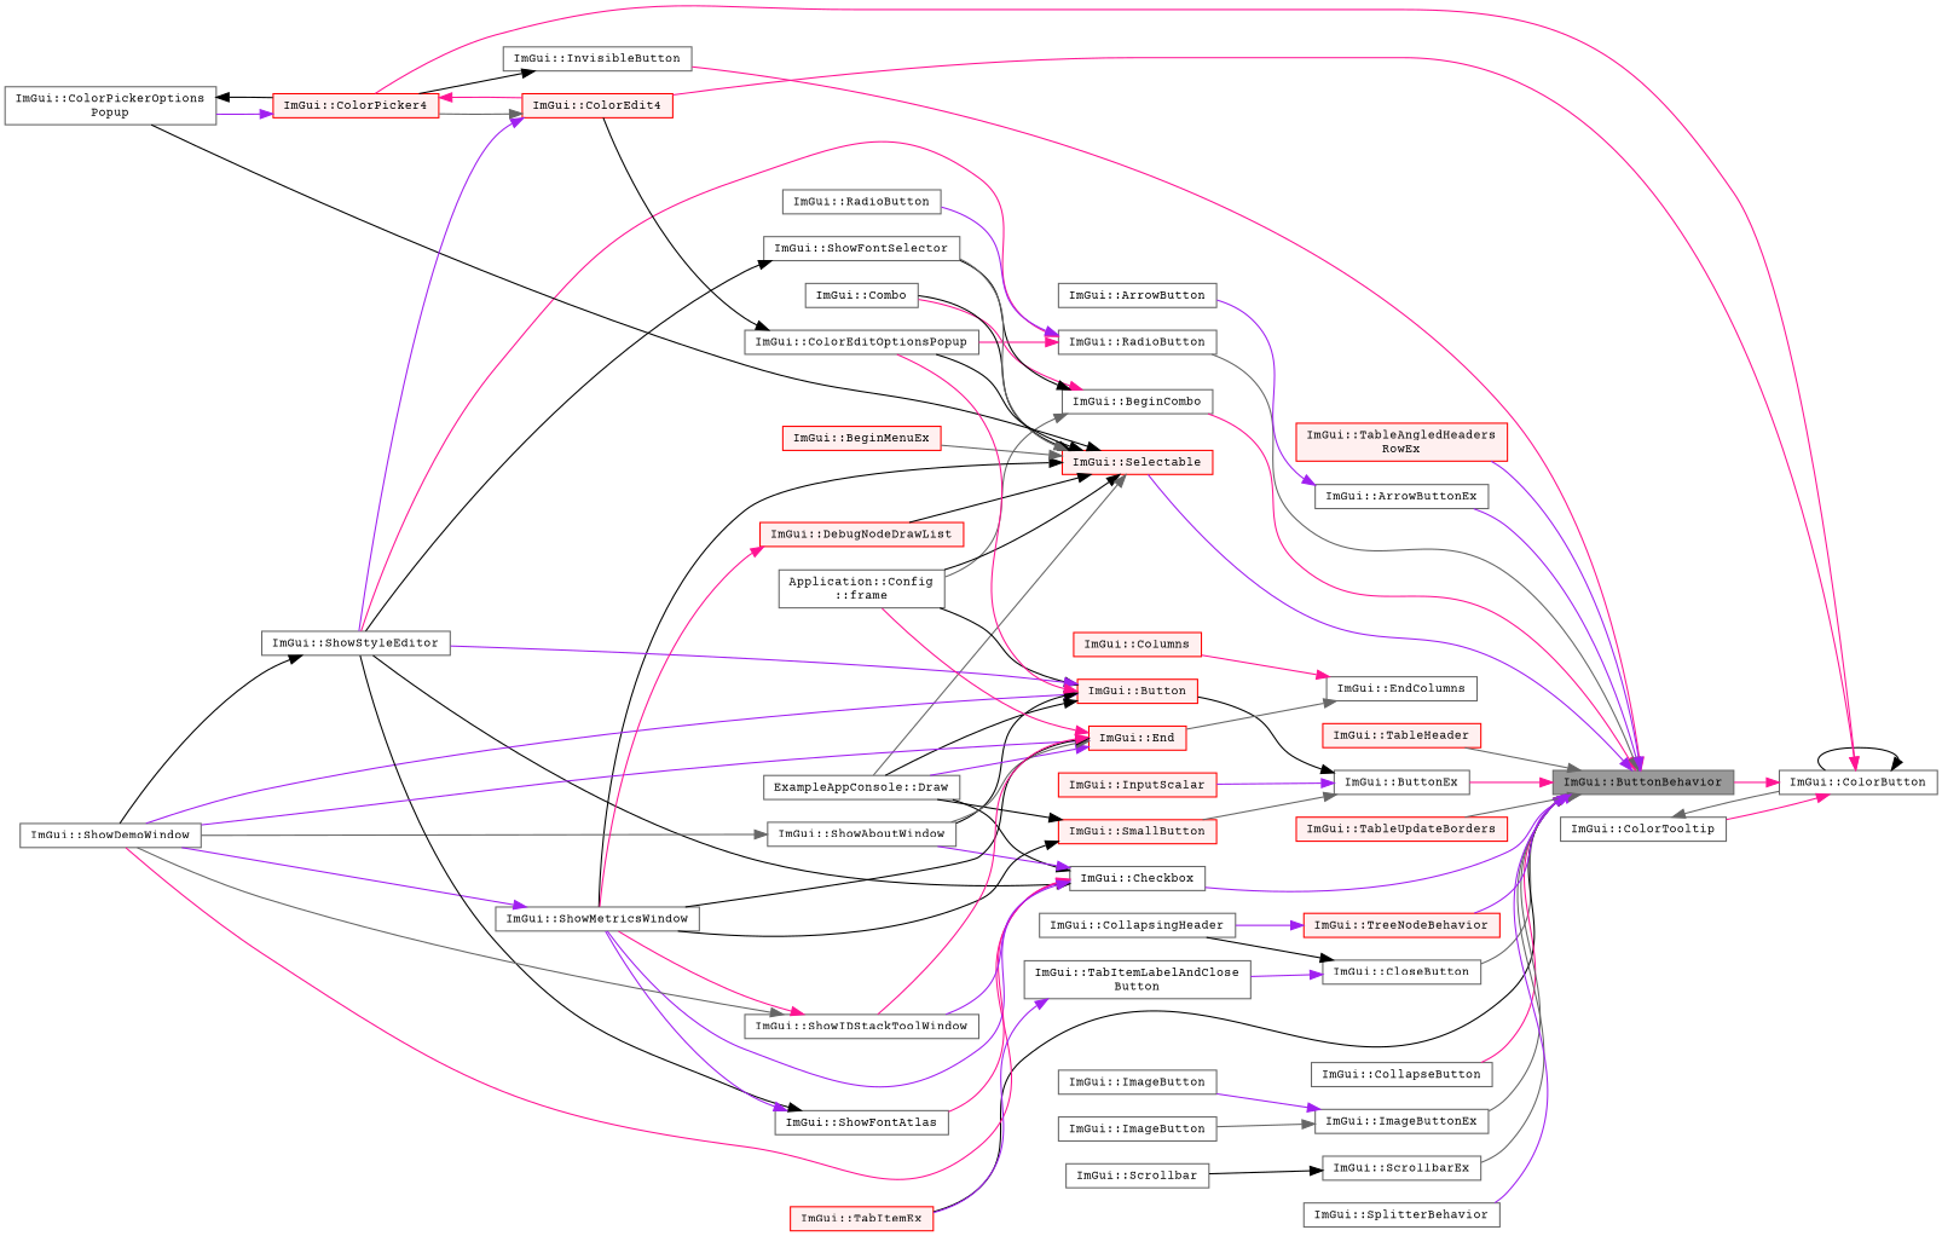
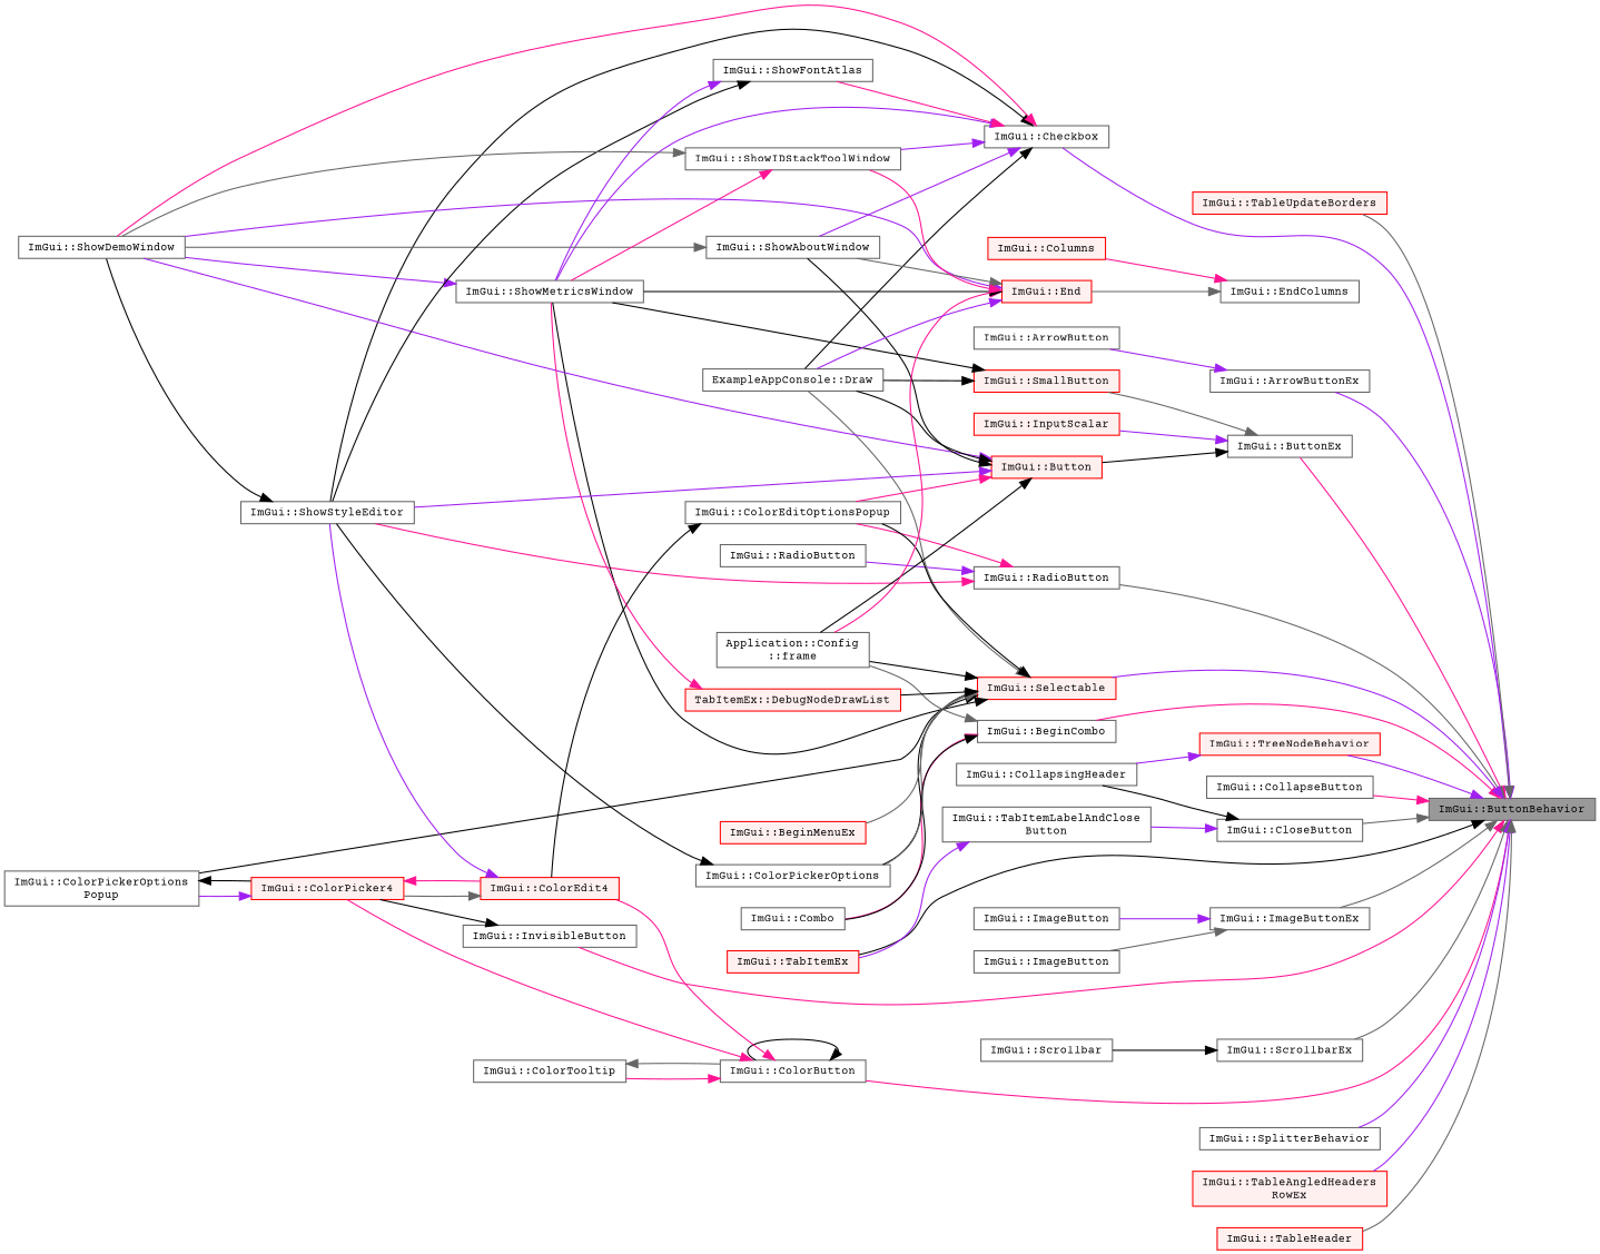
  digraph {
    fontname="Courier Prime"
    rankdir=RL
    node [color=grey40 fillcolor=white fontname="Courier Prime" fontsize=10 shape=box style=filled]
    edge [color=black dir=back fontname="Courier Prime" fontsize=10 labelfontname=Helvetica labelfontsize=10 style=solid]
    n1 [color=gray40 fillcolor=grey60 fontcolor=black height=0.2 label="ImGui::ButtonBehavior" width=0.4]
    n2 [height=0.2 label="ImGui::ArrowButtonEx" width=0.4]
    n3 [height=0.2 label="ImGui::BeginCombo" width=0.4]
    n4 [height=0.2 label="ImGui::ButtonEx" width=0.4]
    n5 [height=0.2 label="ImGui::Checkbox" width=0.4]
    n6 [height=0.2 label="ImGui::CloseButton" width=0.4]
    n7 [color=red fillcolor="#FFF0F0" height=0.2 label="ImGui::TabItemEx" width=0.4]
    n8 [height=0.2 label="ImGui::CollapseButton" width=0.4]
    n9 [height=0.2 label="ImGui::ColorButton" width=0.4]
    n10 [height=0.2 label="ImGui::ImageButtonEx" width=0.4]
    n11 [height=0.2 label="ImGui::InvisibleButton" width=0.4]
    n12 [height=0.2 label="ImGui::RadioButton" width=0.4]
    n13 [height=0.2 label="ImGui::ScrollbarEx" width=0.4]
    n14 [color=red fillcolor="#FFF0F0" height=0.2 label="ImGui::Selectable" width=0.4]
    n15 [height=0.2 label="ImGui::SplitterBehavior" width=0.4]
    n16 [color=red fillcolor="#FFF0F0" height=0.2 label="ImGui::TableAngledHeaders\lRowEx" width=0.4]
    n17 [color=red fillcolor="#FFF0F0" height=0.2 label="ImGui::TableHeader" width=0.4]
    n18 [color=red fillcolor="#FFF0F0" height=0.2 label="ImGui::TableUpdateBorders" width=0.4]
    n19 [color=red fillcolor="#FFF0F0" height=0.2 label="ImGui::TreeNodeBehavior" width=0.4]
    n20 [height=0.2 label="ImGui::ArrowButton" width=0.4]
    n21 [height=0.2 label="ImGui::Combo" width=0.4]
    n22 [height=0.2 label="Application::Config\l::frame" width=0.4]
-   n23 [height=0.2 label="ImGui::ShowFontSelector" width=0.4]
+   n23 [height=0.2 label="ImGui::ColorPickerOptions" width=0.4]
    n24 [color=red fillcolor="#FFF0F0" height=0.2 label="ImGui::Button" width=0.4]
    n25 [color=red fillcolor="#FFF0F0" height=0.2 label="ImGui::InputScalar" width=0.4]
    n26 [color=red fillcolor="#FFF0F0" height=0.2 label="ImGui::SmallButton" width=0.4]
    n27 [height=0.2 label="ImGui::ShowStyleEditor" width=0.4]
    n28 [height=0.2 label="ImGui::ShowDemoWindow" width=0.4]
    n29 [height=0.2 label="ExampleAppConsole::Draw" width=0.4]
    n30 [height=0.2 label="ImGui::ShowAboutWindow" width=0.4]
    n31 [height=0.2 label="ImGui::ShowMetricsWindow" width=0.4]
    n32 [height=0.2 label="ImGui::ShowFontAtlas" width=0.4]
    n33 [height=0.2 label="ImGui::ShowIDStackToolWindow" width=0.4]
    n34 [height=0.2 label="ImGui::CollapsingHeader" width=0.4]
    n35 [height=0.2 label="ImGui::TabItemLabelAndClose\lButton" width=0.4]
    n36 [color=red fillcolor="#FFF0F0" height=0.2 label="ImGui::ColorEdit4" width=0.4]
    n37 [color=red fillcolor="#FFF0F0" height=0.2 label="ImGui::ColorPicker4" width=0.4]
    n38 [height=0.2 label="ImGui::ColorTooltip" width=0.4]
    n39 [height=0.2 label="ImGui::EndColumns" width=0.4]
    n40 [color=red fillcolor="#FFF0F0" height=0.2 label="ImGui::Columns" width=0.4]
    n41 [color=red fillcolor="#FFF0F0" height=0.2 label="ImGui::End" width=0.4]
    n42 [height=0.2 label="ImGui::ImageButton" width=0.4]
    n43 [height=0.2 label="ImGui::ImageButton" width=0.4]
    n44 [height=0.2 label="ImGui::ColorEditOptionsPopup" width=0.4]
    n45 [height=0.2 label="ImGui::RadioButton" width=0.4]
    n46 [height=0.2 label="ImGui::Scrollbar" width=0.4]
    n47 [height=0.2 label="ImGui::ColorPickerOptions\lPopup" width=0.4]
    n48 [color=red fillcolor="#FFF0F0" height=0.2 label="ImGui::BeginMenuEx" width=0.4]
-   n49 [color=red fillcolor="#FFF0F0" height=0.2 label="ImGui::DebugNodeDrawList" width=0.4]
+   n49 [color=red fillcolor="#FFF0F0" height=0.2 label="TabItemEx::DebugNodeDrawList" width=0.4]
    n1 -> n2 [color=purple]
    n1 -> n3 [color=deeppink]
    n1 -> n4 [color=deeppink]
    n1 -> n5 [color=purple]
    n1 -> n6 [color=gray40]
    n1 -> n7
    n1 -> n8 [color=deeppink]
-   n9 -> n1 [color=deeppink]
+   n1 -> n9 [color=deeppink]
    n1 -> n10 [color=gray40]
    n1 -> n11 [color=deeppink]
    n1 -> n12 [color=gray40]
    n1 -> n13 [color=gray40]
    n1 -> n14 [color=purple]
    n1 -> n15 [color=purple]
    n1 -> n16 [color=purple]
    n1 -> n17 [color=gray40]
    n1 -> n18 [color=gray40]
    n1 -> n19 [color=purple]
    n2 -> n20 [color=purple]
    n3 -> n21 [color=deeppink]
    n3 -> n22 [color=gray40]
    n3 -> n23
    n4 -> n24
    n4 -> n25 [color=purple]
    n4 -> n26 [color=gray40]
    n5 -> n27
    n5 -> n28 [color=deeppink]
    n5 -> n29
    n5 -> n30 [color=purple]
    n5 -> n31 [color=purple]
    n5 -> n32 [color=deeppink]
    n5 -> n33 [color=purple]
    n6 -> n34
    n6 -> n35 [color=purple]
    n9 -> n9
    n9 -> n36 [color=deeppink]
    n9 -> n37 [color=deeppink]
    n9 -> n38 [color=deeppink]
    n10 -> n42 [color=gray40]
    n10 -> n43 [color=purple]
    n11 -> n37
    n12 -> n27 [color=deeppink]
    n12 -> n44 [color=deeppink]
    n12 -> n45 [color=purple]
    n13 -> n46
    n14 -> n21
    n14 -> n22
    n14 -> n23 [color=gray40]
    n14 -> n29 [color=gray40]
    n14 -> n31
    n14 -> n44
    n14 -> n47
    n14 -> n48 [color=gray40]
    n14 -> n49
    n19 -> n34 [color=purple]
    n23 -> n27
    n24 -> n22
    n24 -> n27 [color=purple]
    n24 -> n28 [color=purple]
    n24 -> n29
    n24 -> n30
    n24 -> n44 [color=deeppink]
    n26 -> n29
    n26 -> n31
    n27 -> n28
    n30 -> n28 [color=gray40]
    n31 -> n28 [color=purple]
    n32 -> n27
    n32 -> n31 [color=purple]
    n33 -> n28 [color=gray40]
    n33 -> n31 [color=deeppink]
    n35 -> n7 [color=purple]
    n36 -> n27 [color=purple]
    n36 -> n37 [color=gray40]
    n37 -> n36 [color=deeppink]
    n37 -> n47 [color=purple]
    n38 -> n9 [color=gray40]
    n39 -> n40 [color=deeppink]
    n39 -> n41 [color=gray40]
    n41 -> n22 [color=deeppink]
    n41 -> n28 [color=purple]
    n41 -> n29 [color=purple]
    n41 -> n30 [color=gray40]
    n41 -> n31
    n41 -> n33 [color=deeppink]
    n44 -> n36
    n47 -> n37
    n49 -> n31 [color=deeppink]
  }
